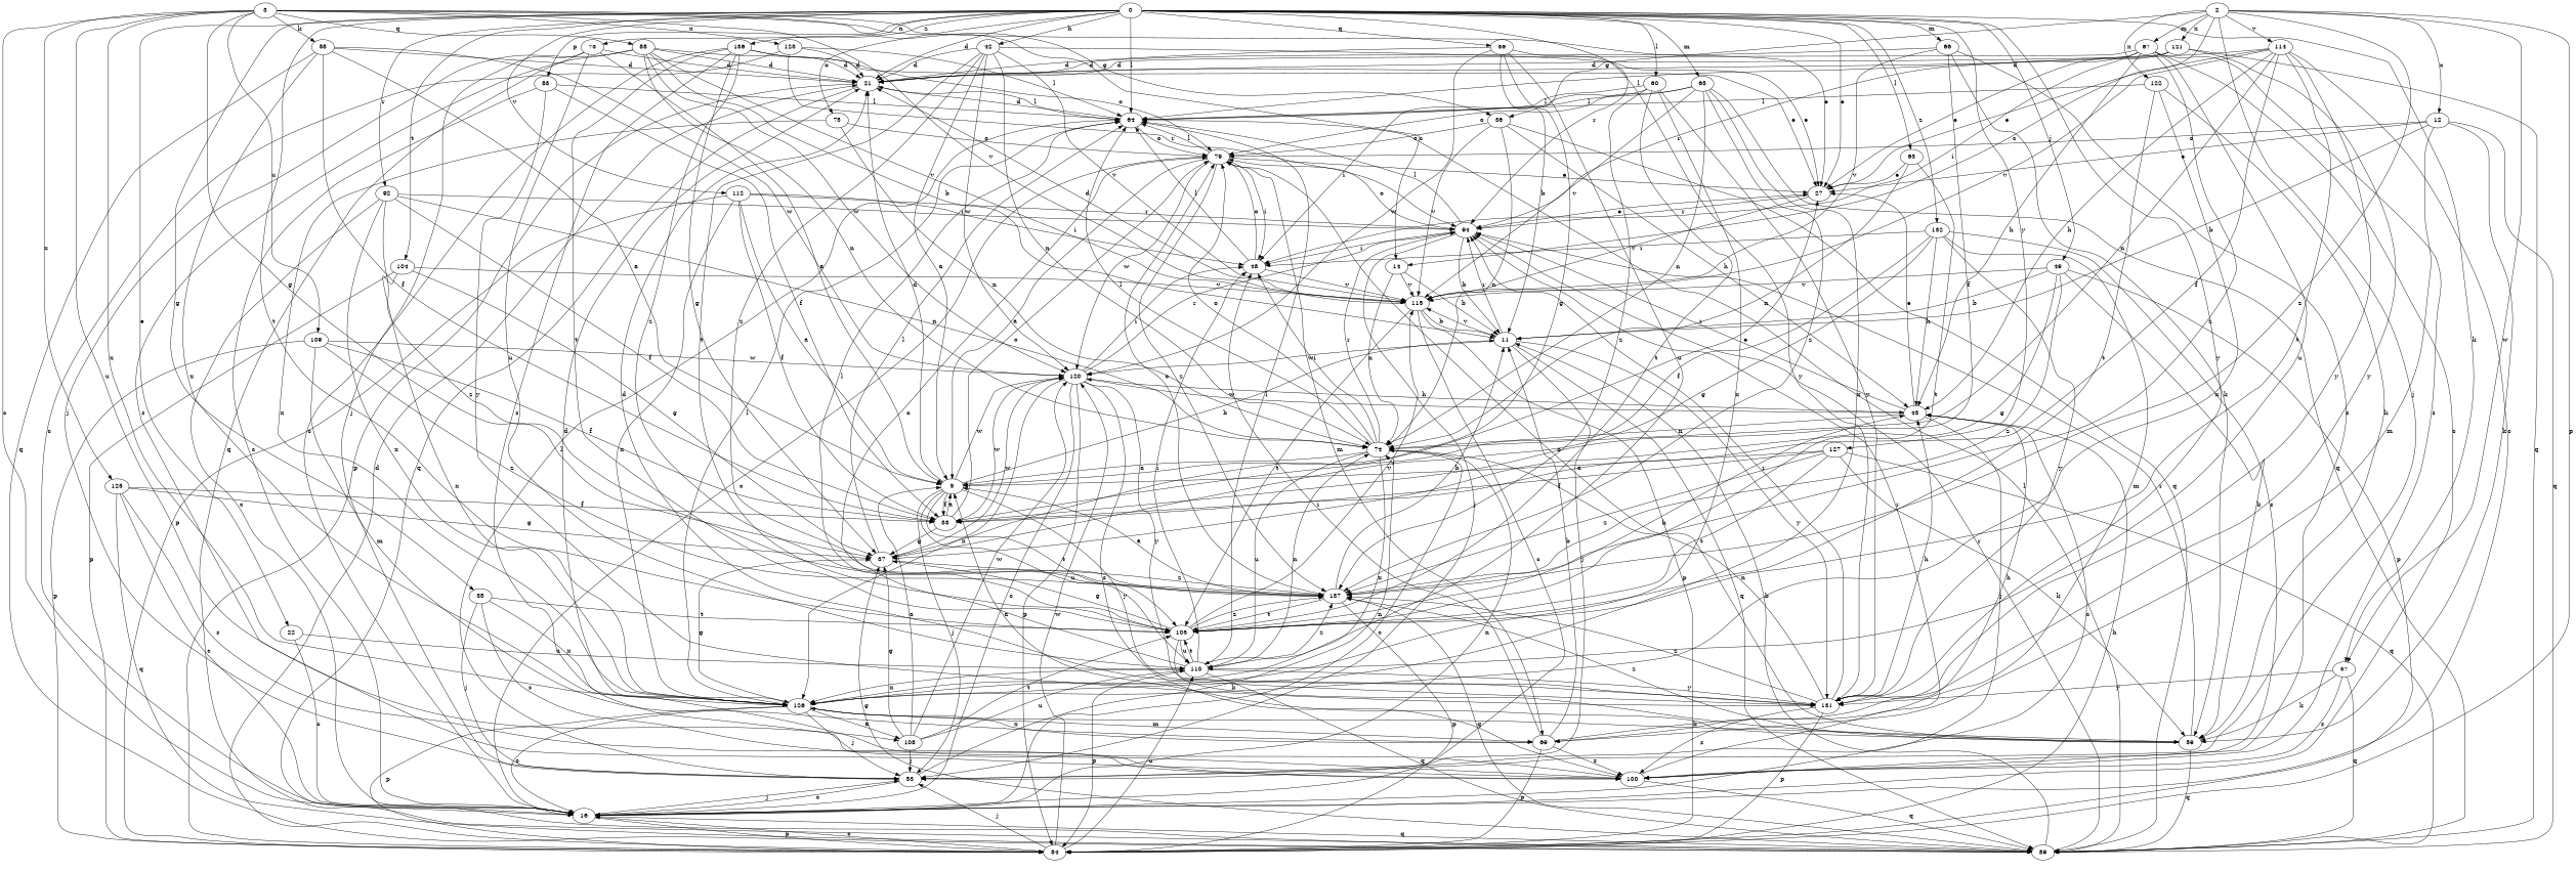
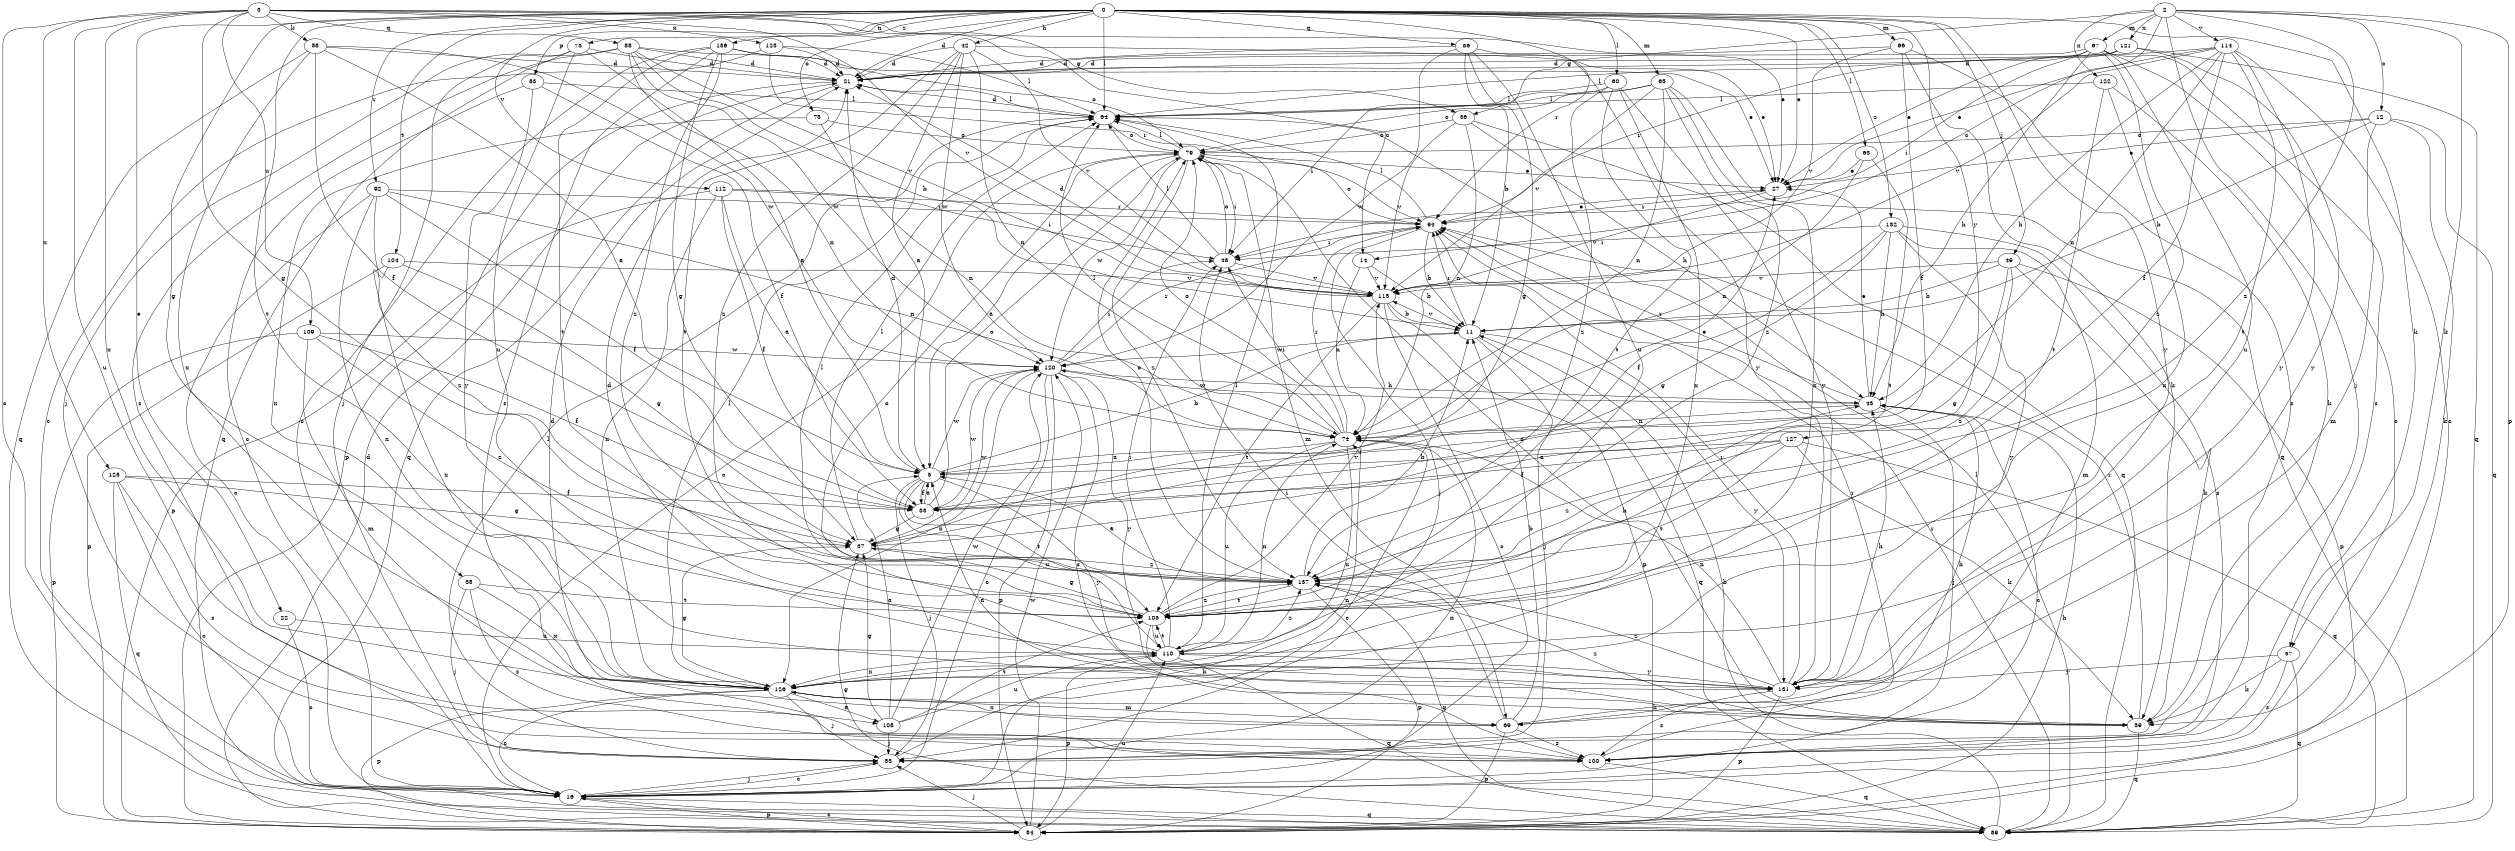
  strict digraph {
    0
    21
    22
    27
    35
    42
    49
    57
    60
    63
    64
    65
    66
    73
    75
    83
    86
    92
    94
    104
    105
    112
    127
    131
    132
    136
    84
    89
    16
    110
    115
    53
    126
    100
    137
    5
    120
    74
    37
    11
    59
    48
    79
    33
    43
    69
    2
    12
    14
    36
    67
    114
    121
    122
    3
    58
    88
    108
    109
    123
    125
    0 -> 21 [label=d]
    0 -> 22 [label=e]
    0 -> 27 [label=e]
    0 -> 35 [label=g]
    0 -> 42 [label=h]
    0 -> 49 [label=j]
    0 -> 57 [label=k]
    0 -> 60 [label=l]
    0 -> 63 [label=l]
    0 -> 64 [label=l]
    0 -> 65 [label=m]
    0 -> 66 [label=m]
    0 -> 73 [label=n]
    0 -> 75 [label=o]
    0 -> 83 [label=p]
    0 -> 86 [label=q]
    0 -> 92 [label=r]
    0 -> 94 [label=r]
    0 -> 104 [label=t]
    0 -> 105 [label=t]
    0 -> 112 [label=v]
    0 -> 127 [label=y]
    0 -> 131 [label=y]
    0 -> 132 [label=z]
    0 -> 136 [label=z]
    21 -> 64 [label=l]
    21 -> 84 [label=p]
    21 -> 89 [label=q]
    22 -> 16 [label=c]
    22 -> 110 [label=u]
    27 -> 94 [label=r]
    27 -> 115 [label=v]
    35 -> 105 [label=t]
    35 -> 53 [label=j]
    35 -> 126 [label=x]
    35 -> 100 [label=s]
    42 -> 21 [label=d]
    42 -> 27 [label=e]
    42 -> 105 [label=t]
    42 -> 115 [label=v]
    42 -> 137 [label=z]
    42 -> 5 [label=a]
    42 -> 120 [label=w]
    42 -> 74 [label=n]
    49 -> 84 [label=p]
    49 -> 115 [label=v]
    49 -> 137 [label=z]
    49 -> 37 [label=g]
    49 -> 11 [label=b]
    49 -> 59 [label=k]
    57 -> 131 [label=y]
    57 -> 89 [label=q]
    57 -> 100 [label=s]
    57 -> 59 [label=k]
    60 -> 64 [label=l]
    60 -> 105 [label=t]
    60 -> 131 [label=y]
    60 -> 126 [label=x]
    60 -> 137 [label=z]
    60 -> 48 [label=i]
    63 -> 27 [label=e]
    63 -> 105 [label=t]
    63 -> 74 [label=n]
    64 -> 21 [label=d]
    64 -> 79 [label=o]
    65 -> 64 [label=l]
    65 -> 89 [label=q]
    65 -> 115 [label=v]
    65 -> 126 [label=x]
    65 -> 137 [label=z]
    65 -> 74 [label=n]
    65 -> 79 [label=o]
    66 -> 21 [label=d]
    66 -> 115 [label=v]
    66 -> 100 [label=s]
    66 -> 59 [label=k]
    66 -> 33 [label=f]
    73 -> 21 [label=d]
    73 -> 89 [label=q]
    73 -> 110 [label=u]
    73 -> 53 [label=j]
    73 -> 5 [label=a]
    75 -> 126 [label=x]
    75 -> 74 [label=n]
    75 -> 79 [label=o]
    83 -> 64 [label=l]
    83 -> 131 [label=y]
    83 -> 16 [label=c]
    83 -> 33 [label=f]
    86 -> 21 [label=d]
    86 -> 131 [label=y]
    86 -> 110 [label=u]
    86 -> 120 [label=w]
    86 -> 37 [label=g]
    86 -> 11 [label=b]
    92 -> 94 [label=r]
    92 -> 16 [label=c]
    92 -> 126 [label=x]
    92 -> 137 [label=z]
    92 -> 74 [label=n]
    92 -> 33 [label=f]
    94 -> 27 [label=e]
    94 -> 64 [label=l]
    94 -> 53 [label=j]
    94 -> 11 [label=b]
    94 -> 48 [label=i]
    94 -> 79 [label=o]
    104 -> 84 [label=p]
    104 -> 115 [label=v]
    104 -> 126 [label=x]
    104 -> 37 [label=g]
    105 -> 64 [label=l]
    105 -> 110 [label=u]
    105 -> 115 [label=v]
    105 -> 137 [label=z]
    105 -> 37 [label=g]
    105 -> 59 [label=k]
    105 -> 43 [label=h]
    112 -> 94 [label=r]
    112 -> 84 [label=p]
    112 -> 126 [label=x]
    112 -> 5 [label=a]
    112 -> 48 [label=i]
    112 -> 33 [label=f]
    127 -> 105 [label=t]
    127 -> 89 [label=q]
    127 -> 137 [label=z]
    127 -> 5 [label=a]
    127 -> 59 [label=k]
    127 -> 33 [label=f]
    131 -> 21 [label=d]
    131 -> 94 [label=r]
    131 -> 84 [label=p]
    131 -> 100 [label=s]
    131 -> 137 [label=z]
    131 -> 74 [label=n]
    131 -> 43 [label=h]
    132 -> 131 [label=y]
    132 -> 100 [label=s]
    132 -> 37 [label=g]
    132 -> 48 [label=i]
    132 -> 33 [label=f]
    132 -> 43 [label=h]
    132 -> 69 [label=m]
    136 -> 21 [label=d]
    136 -> 105 [label=t]
    136 -> 16 [label=c]
    136 -> 100 [label=s]
    136 -> 137 [label=z]
    136 -> 37 [label=g]
    136 -> 79 [label=o]
    84 -> 21 [label=d]
    84 -> 16 [label=c]
    84 -> 110 [label=u]
    84 -> 53 [label=j]
    84 -> 120 [label=w]
    84 -> 43 [label=h]
    89 -> 64 [label=l]
    89 -> 94 [label=r]
    89 -> 37 [label=g]
    89 -> 11 [label=b]
    16 -> 84 [label=p]
    16 -> 89 [label=q]
    16 -> 53 [label=j]
    16 -> 74 [label=n]
    110 -> 64 [label=l]
    110 -> 105 [label=t]
    110 -> 131 [label=y]
    110 -> 84 [label=p]
    110 -> 89 [label=q]
    110 -> 126 [label=x]
    110 -> 137 [label=z]
    110 -> 74 [label=n]
    110 -> 48 [label=i]
    110 -> 79 [label=o]
    115 -> 21 [label=d]
    115 -> 105 [label=t]
    115 -> 84 [label=p]
    115 -> 16 [label=c]
    115 -> 11 [label=b]
    53 -> 64 [label=l]
    53 -> 16 [label=c]
    53 -> 74 [label=n]
    126 -> 64 [label=l]
    126 -> 84 [label=p]
    126 -> 16 [label=c]
    126 -> 53 [label=j]
    126 -> 37 [label=g]
    126 -> 59 [label=k]
    126 -> 69 [label=m]
    126 -> 108 [label=a]
    100 -> 21 [label=d]
    100 -> 94 [label=r]
    100 -> 89 [label=q]
    137 -> 105 [label=t]
    137 -> 84 [label=p]
    137 -> 89 [label=q]
    137 -> 5 [label=a]
    137 -> 11 [label=b]
    137 -> 79 [label=o]
    5 -> 21 [label=d]
    5 -> 27 [label=e]
    5 -> 105 [label=t]
    5 -> 131 [label=y]
    5 -> 110 [label=u]
    5 -> 53 [label=j]
    5 -> 120 [label=w]
    5 -> 11 [label=b]
    5 -> 33 [label=f]
    120 -> 94 [label=r]
    120 -> 131 [label=y]
    120 -> 84 [label=p]
    120 -> 16 [label=c]
    120 -> 126 [label=x]
    120 -> 100 [label=s]
    120 -> 48 [label=i]
    120 -> 43 [label=h]
    74 -> 64 [label=l]
    74 -> 94 [label=r]
    74 -> 16 [label=c]
    74 -> 110 [label=u]
    74 -> 126 [label=x]
    74 -> 5 [label=a]
    74 -> 48 [label=i]
    74 -> 79 [label=o]
    37 -> 64 [label=l]
    37 -> 137 [label=z]
    37 -> 120 [label=w]
    11 -> 94 [label=r]
    11 -> 131 [label=y]
    11 -> 89 [label=q]
    11 -> 115 [label=v]
    11 -> 53 [label=j]
    11 -> 120 [label=w]
    59 -> 94 [label=r]
    59 -> 89 [label=q]
    59 -> 137 [label=z]
    59 -> 5 [label=a]
    59 -> 79 [label=o]
    48 -> 64 [label=l]
    48 -> 115 [label=v]
    48 -> 79 [label=o]
    79 -> 27 [label=e]
    79 -> 64 [label=l]
    79 -> 16 [label=c]
    79 -> 137 [label=z]
    79 -> 5 [label=a]
    79 -> 120 [label=w]
    79 -> 48 [label=i]
    79 -> 69 [label=m]
    33 -> 5 [label=a]
    33 -> 120 [label=w]
    33 -> 37 [label=g]
    33 -> 79 [label=o]
    43 -> 27 [label=e]
    43 -> 94 [label=r]
    43 -> 16 [label=c]
    43 -> 53 [label=j]
    43 -> 120 [label=w]
    43 -> 74 [label=n]
    69 -> 84 [label=p]
    69 -> 126 [label=x]
    69 -> 100 [label=s]
    69 -> 11 [label=b]
    69 -> 48 [label=i]
    69 -> 43 [label=h]
-   2 -> 57 [label=w]
+   2 -> 57 [label=k]
    2 -> 84 [label=p]
    2 -> 53 [label=j]
    2 -> 137 [label=z]
    2 -> 12 [label=c]
    2 -> 14 [label=c]
    2 -> 36 [label=g]
    2 -> 67 [label=m]
    2 -> 114 [label=v]
    2 -> 121 [label=x]
    2 -> 122 [label=x]
    12 -> 27 [label=e]
    12 -> 89 [label=q]
    12 -> 11 [label=b]
    12 -> 59 [label=k]
    12 -> 79 [label=o]
    12 -> 69 [label=m]
    14 -> 115 [label=v]
    14 -> 74 [label=n]
    14 -> 11 [label=b]
    36 -> 89 [label=q]
    36 -> 115 [label=v]
    36 -> 74 [label=n]
    36 -> 79 [label=o]
    36 -> 43 [label=h]
    67 -> 21 [label=d]
    67 -> 94 [label=r]
    67 -> 16 [label=c]
    67 -> 110 [label=u]
    67 -> 100 [label=s]
    67 -> 137 [label=z]
    67 -> 48 [label=i]
    67 -> 43 [label=h]
    114 -> 21 [label=d]
    114 -> 27 [label=e]
    114 -> 105 [label=t]
    114 -> 131 [label=y]
    114 -> 16 [label=c]
    114 -> 115 [label=v]
    114 -> 74 [label=n]
    114 -> 33 [label=f]
    114 -> 43 [label=h]
    121 -> 21 [label=d]
    121 -> 27 [label=e]
    121 -> 64 [label=l]
    121 -> 131 [label=y]
    121 -> 89 [label=q]
    122 -> 64 [label=l]
    122 -> 105 [label=t]
    122 -> 126 [label=x]
    122 -> 59 [label=k]
    3 -> 27 [label=e]
    3 -> 16 [label=c]
    3 -> 115 [label=v]
    3 -> 126 [label=x]
    3 -> 37 [label=g]
    3 -> 14 [label=c]
    3 -> 36 [label=g]
    3 -> 58 [label=k]
    3 -> 88 [label=q]
    3 -> 108 [label=u]
    3 -> 109 [label=u]
    3 -> 123 [label=x]
    3 -> 125 [label=x]
    58 -> 21 [label=d]
    58 -> 89 [label=q]
    58 -> 126 [label=x]
    58 -> 5 [label=a]
    58 -> 120 [label=w]
    58 -> 33 [label=f]
    88 -> 21 [label=d]
    88 -> 27 [label=e]
    88 -> 115 [label=v]
    88 -> 53 [label=j]
    88 -> 100 [label=s]
    88 -> 120 [label=w]
    88 -> 74 [label=n]
    88 -> 11 [label=b]
    108 -> 105 [label=t]
    108 -> 110 [label=u]
    108 -> 53 [label=j]
    108 -> 5 [label=a]
    108 -> 120 [label=w]
    108 -> 37 [label=g]
    109 -> 84 [label=p]
    109 -> 137 [label=z]
    109 -> 120 [label=w]
    109 -> 33 [label=f]
    109 -> 69 [label=m]
    123 -> 21 [label=d]
    123 -> 64 [label=l]
    123 -> 94 [label=r]
    123 -> 16 [label=c]
    125 -> 89 [label=q]
    125 -> 16 [label=c]
    125 -> 100 [label=s]
    125 -> 37 [label=g]
    125 -> 33 [label=f]
  }
